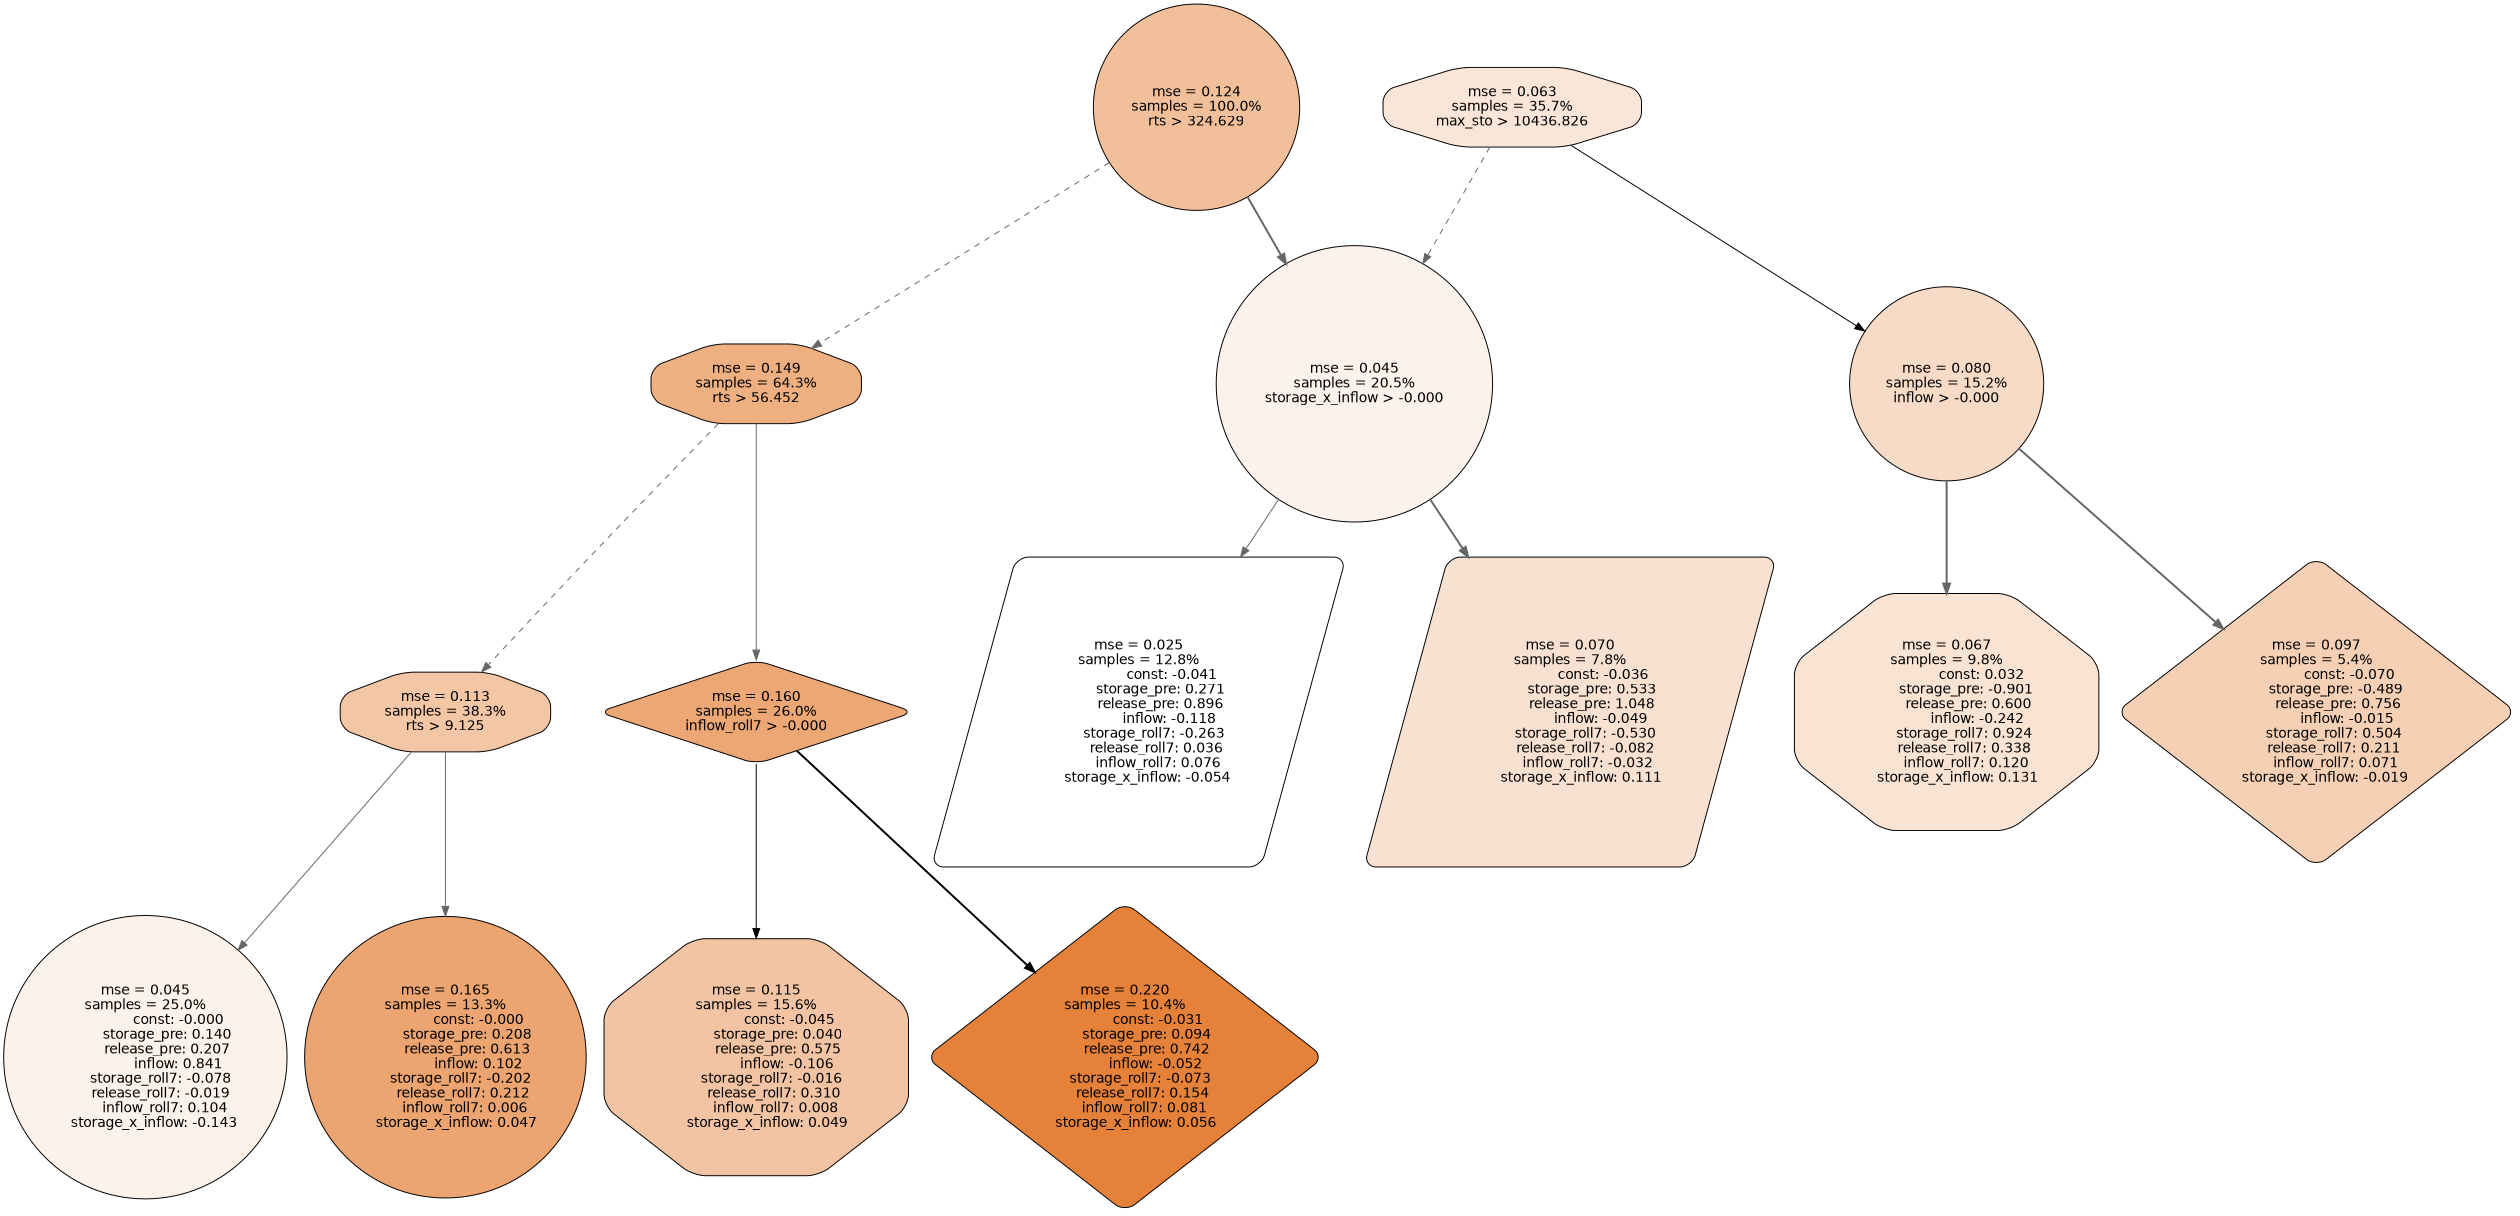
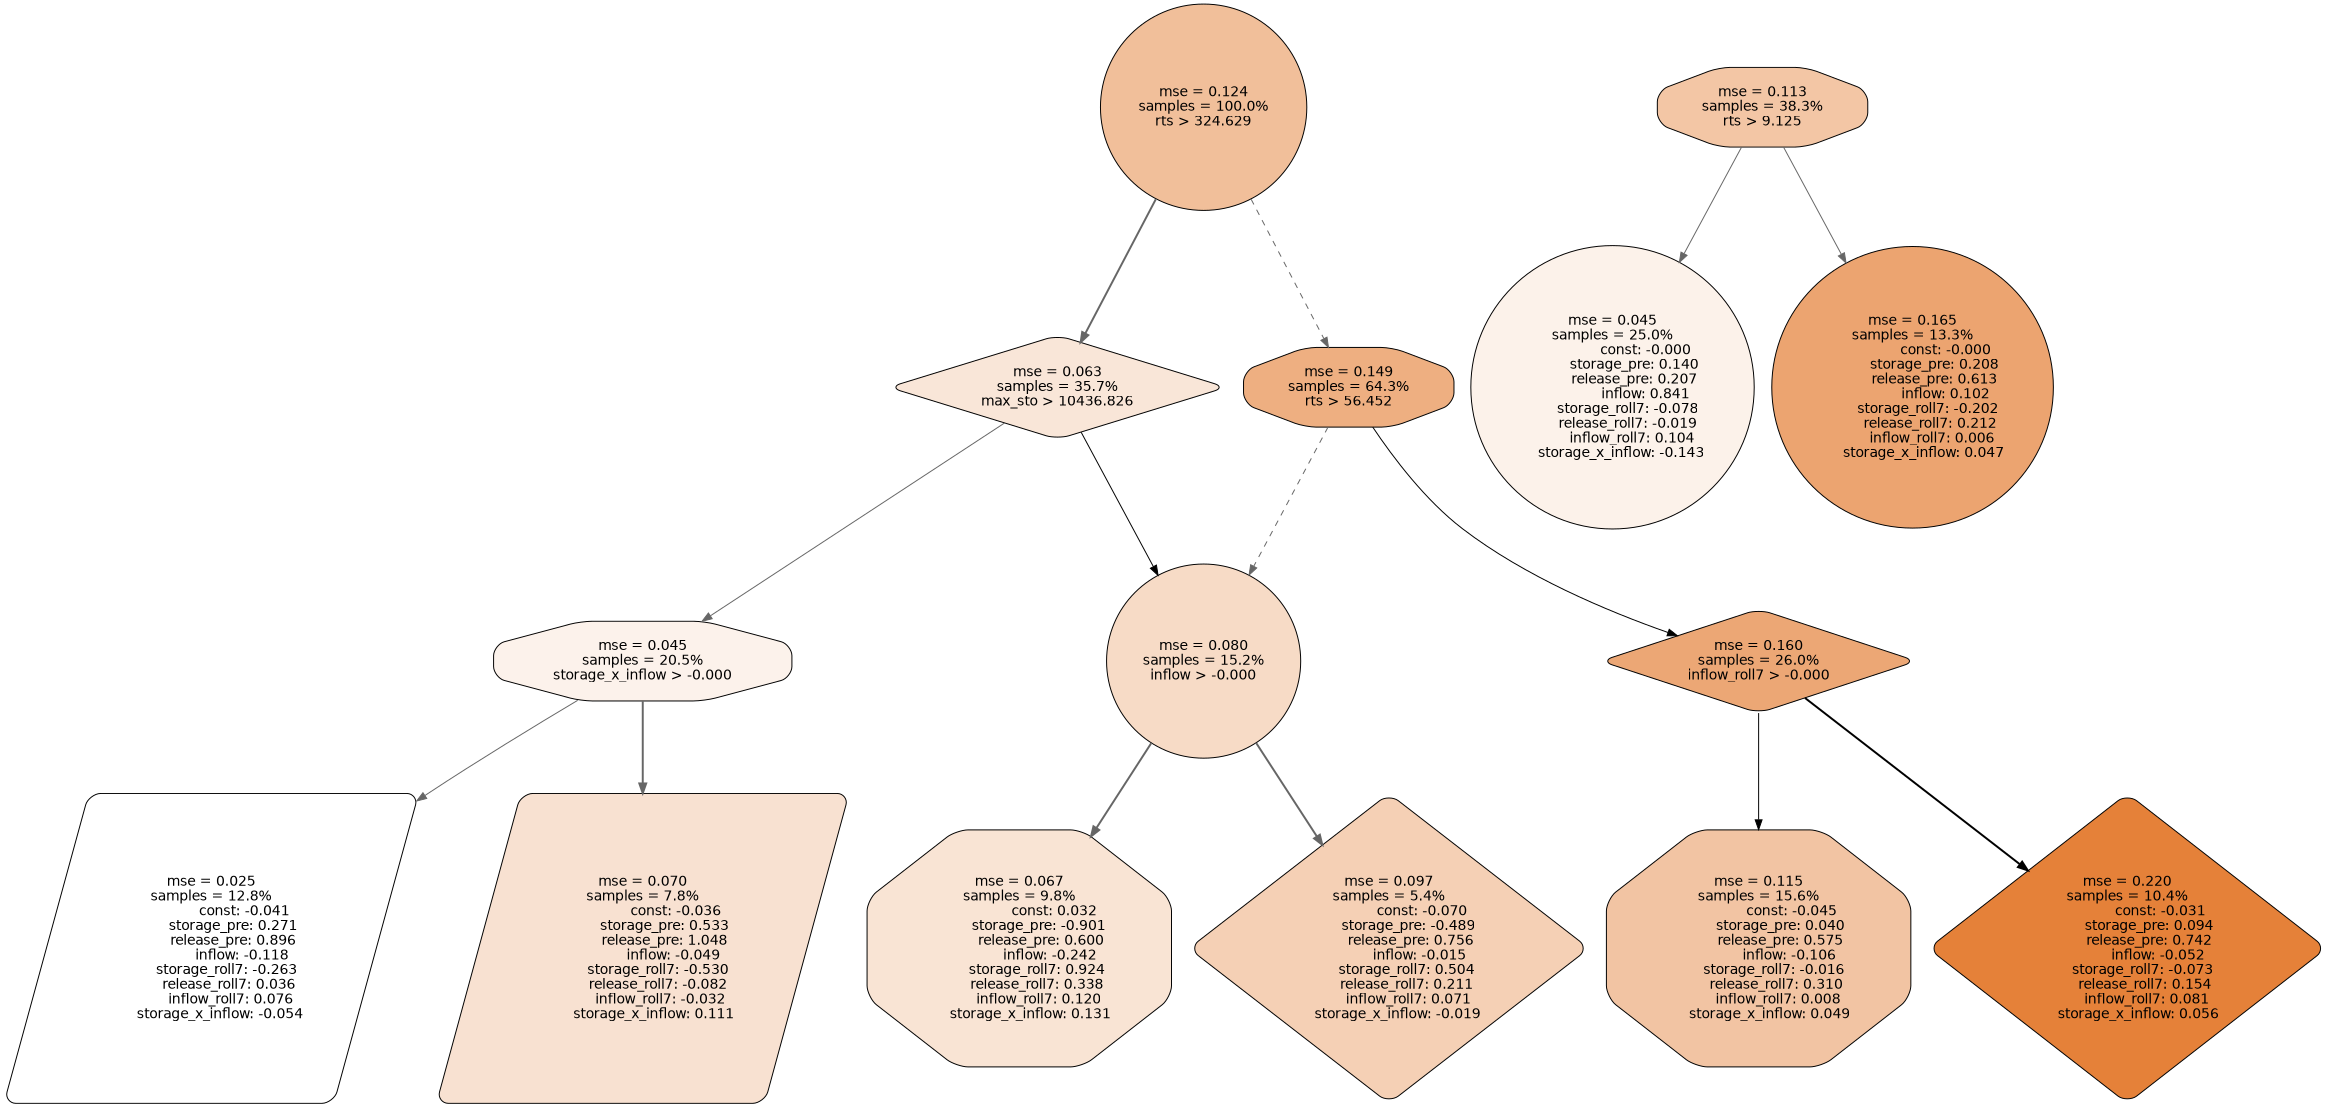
  digraph {
    node [color=black fontname=helvetica shape=octagon style="filled, rounded"]
    edge [color=gray40 fontname=helvetica style=solid]
    n1 [fillcolor="#f1bf9a" label="mse = 0.124\nsamples = 100.0%\nrts > 324.629" shape=circle]
-   n2 [fillcolor="#f9e6d8" label="mse = 0.063\nsamples = 35.7%\nmax_sto > 10436.826"]
+   n2 [fillcolor="#f9e6d8" label="mse = 0.063\nsamples = 35.7%\nmax_sto > 10436.826" shape=diamond]
    n3 [fillcolor="#eeaf81" label="mse = 0.149\nsamples = 64.3%\nrts > 56.452"]
-   n4 [fillcolor="#fcf2eb" label="mse = 0.045\nsamples = 20.5%\nstorage_x_inflow > -0.000" shape=circle]
+   n4 [fillcolor="#fcf2eb" label="mse = 0.045\nsamples = 20.5%\nstorage_x_inflow > -0.000"]
    n5 [fillcolor="#f7dbc6" label="mse = 0.080\nsamples = 15.2%\ninflow > -0.000" shape=circle]
    n6 [fillcolor="#f3c6a5" label="mse = 0.113\nsamples = 38.3%\nrts > 9.125"]
    n7 [fillcolor="#eca775" label="mse = 0.160\nsamples = 26.0%\ninflow_roll7 > -0.000" shape=diamond]
    n8 [fillcolor="#ffffff" label="mse = 0.025\nsamples = 12.8%\n               const: -0.041\n          storage_pre: 0.271\n          release_pre: 0.896\n              inflow: -0.118\n       storage_roll7: -0.263\n        release_roll7: 0.036\n         inflow_roll7: 0.076\n    storage_x_inflow: -0.054" shape=parallelogram]
    n9 [fillcolor="#f8e1d1" label="mse = 0.070\nsamples = 7.8%\n               const: -0.036\n          storage_pre: 0.533\n          release_pre: 1.048\n              inflow: -0.049\n       storage_roll7: -0.530\n       release_roll7: -0.082\n        inflow_roll7: -0.032\n     storage_x_inflow: 0.111" shape=parallelogram]
    n10 [fillcolor="#f9e4d4" label="mse = 0.067\nsamples = 9.8%\n                const: 0.032\n         storage_pre: -0.901\n          release_pre: 0.600\n              inflow: -0.242\n        storage_roll7: 0.924\n        release_roll7: 0.338\n         inflow_roll7: 0.120\n     storage_x_inflow: 0.131"]
    n11 [fillcolor="#f5d0b5" label="mse = 0.097\nsamples = 5.4%\n               const: -0.070\n         storage_pre: -0.489\n          release_pre: 0.756\n              inflow: -0.015\n        storage_roll7: 0.504\n        release_roll7: 0.211\n         inflow_roll7: 0.071\n    storage_x_inflow: -0.019" shape=diamond]
    n12 [fillcolor="#fcf2ea" label="mse = 0.045\nsamples = 25.0%\n               const: -0.000\n          storage_pre: 0.140\n          release_pre: 0.207\n               inflow: 0.841\n       storage_roll7: -0.078\n       release_roll7: -0.019\n         inflow_roll7: 0.104\n    storage_x_inflow: -0.143" shape=circle]
    n13 [fillcolor="#eca470" label="mse = 0.165\nsamples = 13.3%\n               const: -0.000\n          storage_pre: 0.208\n          release_pre: 0.613\n               inflow: 0.102\n       storage_roll7: -0.202\n        release_roll7: 0.212\n         inflow_roll7: 0.006\n     storage_x_inflow: 0.047" shape=circle]
    n14 [fillcolor="#f2c4a3" label="mse = 0.115\nsamples = 15.6%\n               const: -0.045\n          storage_pre: 0.040\n          release_pre: 0.575\n              inflow: -0.106\n       storage_roll7: -0.016\n        release_roll7: 0.310\n         inflow_roll7: 0.008\n     storage_x_inflow: 0.049"]
    n15 [fillcolor="#e58139" label="mse = 0.220\nsamples = 10.4%\n               const: -0.031\n          storage_pre: 0.094\n          release_pre: 0.742\n              inflow: -0.052\n       storage_roll7: -0.073\n        release_roll7: 0.154\n         inflow_roll7: 0.081\n     storage_x_inflow: 0.056" shape=diamond]
-   n1 -> n4 [style=bold]
+   n1 -> n2 [style=bold]
    n1 -> n3 [style=dashed]
-   n2 -> n4 [style=dashed]
+   n2 -> n4
    n2 -> n5 [color=black]
-   n3 -> n6 [style=dashed]
-   n3 -> n7
+   n3 -> n5 [style=dashed]
+   n3 -> n7 [color=black]
    n4 -> n8
    n4 -> n9 [style=bold]
    n5 -> n10 [style=bold]
    n5 -> n11 [style=bold]
    n6 -> n12
    n6 -> n13
    n7 -> n14 [color=black]
    n7 -> n15 [color=black style=bold]
  }
